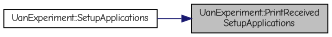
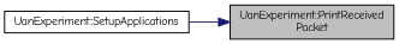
  digraph {
    rankdir=RL
    fontname="Comic Neue"
    node [color=black fontname="Comic Neue" fontsize=10 shape=record style=filled]
-   n1 [fillcolor=grey75 fontcolor=black height=0.2 label="UanExperiment::PrintReceived\lSetupApplications" width=0.4]
+   n1 [fillcolor=grey75 fontcolor=black height=0.2 label="UanExperiment::PrintReceived\lPacket" width=0.4]
    n2 [fillcolor=white height=0.2 label="UanExperiment::SetupApplications" width=0.4]
    n1 -> n2 [color=midnightblue dir=back fontname="Comic Neue" fontsize=10 labelfontname=Helvetica labelfontsize=10 style=solid]
  }
